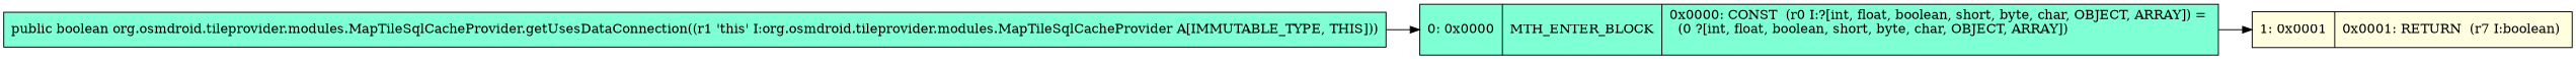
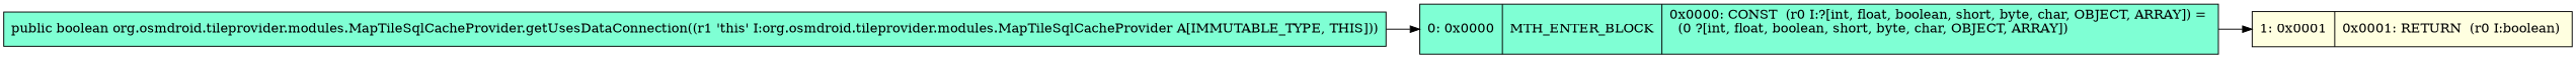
  digraph {
    rankdir=LR
    node [shape=record style=filled fillcolor=aquamarine]
    n1 [label="{0\:\ 0x0000|MTH_ENTER_BLOCK\l|0x0000: CONST  (r0 I:?[int, float, boolean, short, byte, char, OBJECT, ARRAY]) = \l  (0 ?[int, float, boolean, short, byte, char, OBJECT, ARRAY])\l \l}"]
-   n2 [label="{1\:\ 0x0001|0x0001: RETURN  (r7 I:boolean) \l}" fillcolor=lightyellow]
+   n2 [label="{1\:\ 0x0001|0x0001: RETURN  (r0 I:boolean) \l}" fillcolor=lightyellow]
    n3 [label="{public boolean org.osmdroid.tileprovider.modules.MapTileSqlCacheProvider.getUsesDataConnection((r1 'this' I:org.osmdroid.tileprovider.modules.MapTileSqlCacheProvider A[IMMUTABLE_TYPE, THIS])) }"]
    n1 -> n2
    n3 -> n1
  }
